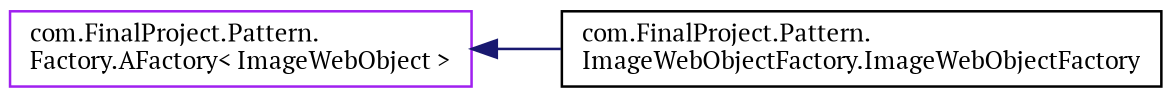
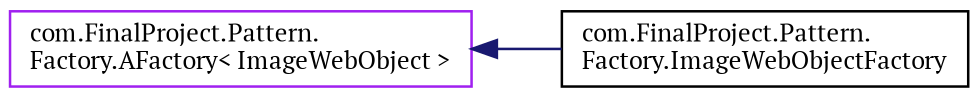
  digraph {
    rankdir=LR
    fontname="PT Serif"
    node [fillcolor=white fontname="PT Serif" fontsize=10 shape=record style=filled]
    n1 [color=purple height=0.2 label="com.FinalProject.Pattern.\lFactory.AFactory\< ImageWebObject \>" width=0.4]
-   n2 [color=black height=0.2 label="com.FinalProject.Pattern.\lImageWebObjectFactory.ImageWebObjectFactory" width=0.4]
+   n2 [color=black height=0.2 label="com.FinalProject.Pattern.\lFactory.ImageWebObjectFactory" width=0.4]
    n1 -> n2 [color=midnightblue dir=back fontname="PT Serif" fontsize=10 labelfontname=Helvetica labelfontsize=10 style=solid]
  }
